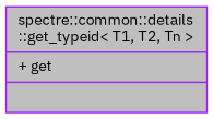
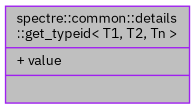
  digraph {
    fontname="IBM Plex Sans"
-   n1 [color=purple fillcolor=grey75 fontcolor=black fontname="IBM Plex Sans" fontsize=10 height=0.2 label="{spectre::common::details\l::get_typeid\< T1, T2, Tn \>\n|+ get\l|}" shape=record style=filled width=0.4]
+   n1 [color=purple fillcolor=grey75 fontcolor=black fontname="IBM Plex Sans" fontsize=10 height=0.2 label="{spectre::common::details\l::get_typeid\< T1, T2, Tn \>\n|+ value\l|}" shape=record style=filled width=0.4]
  }
